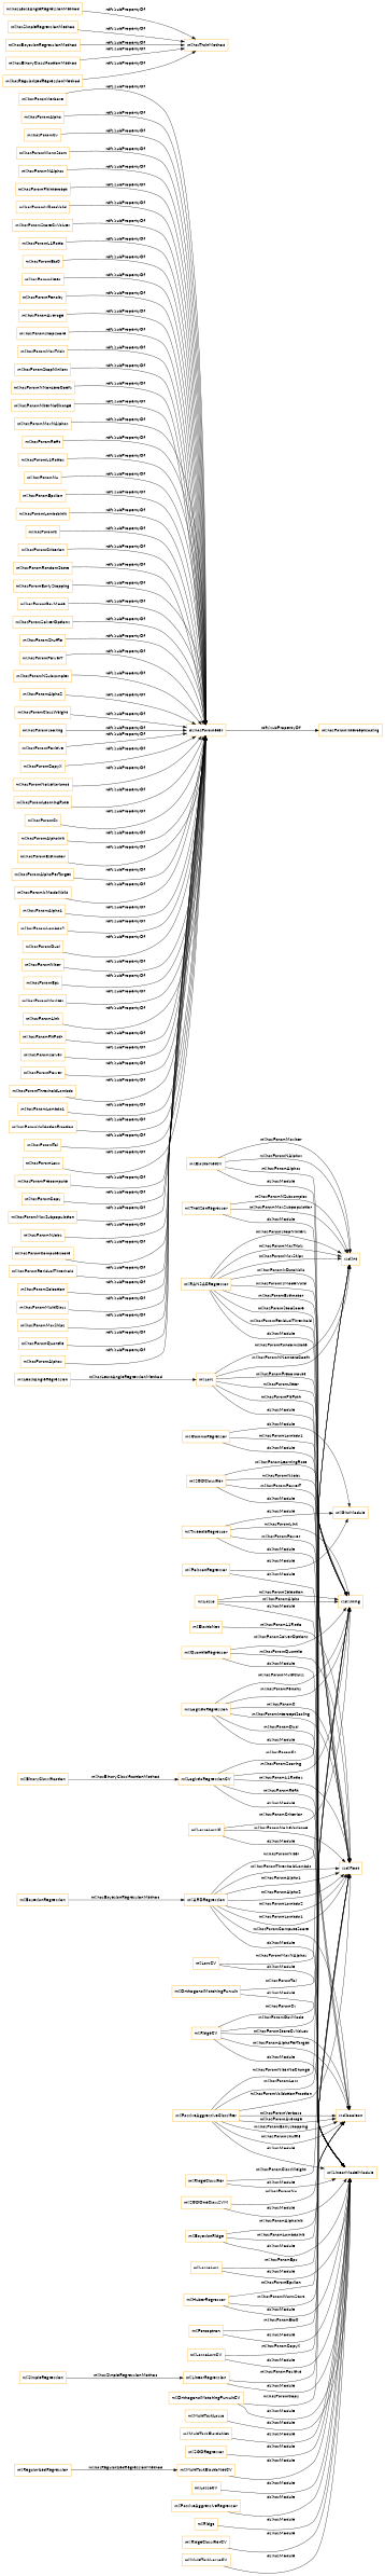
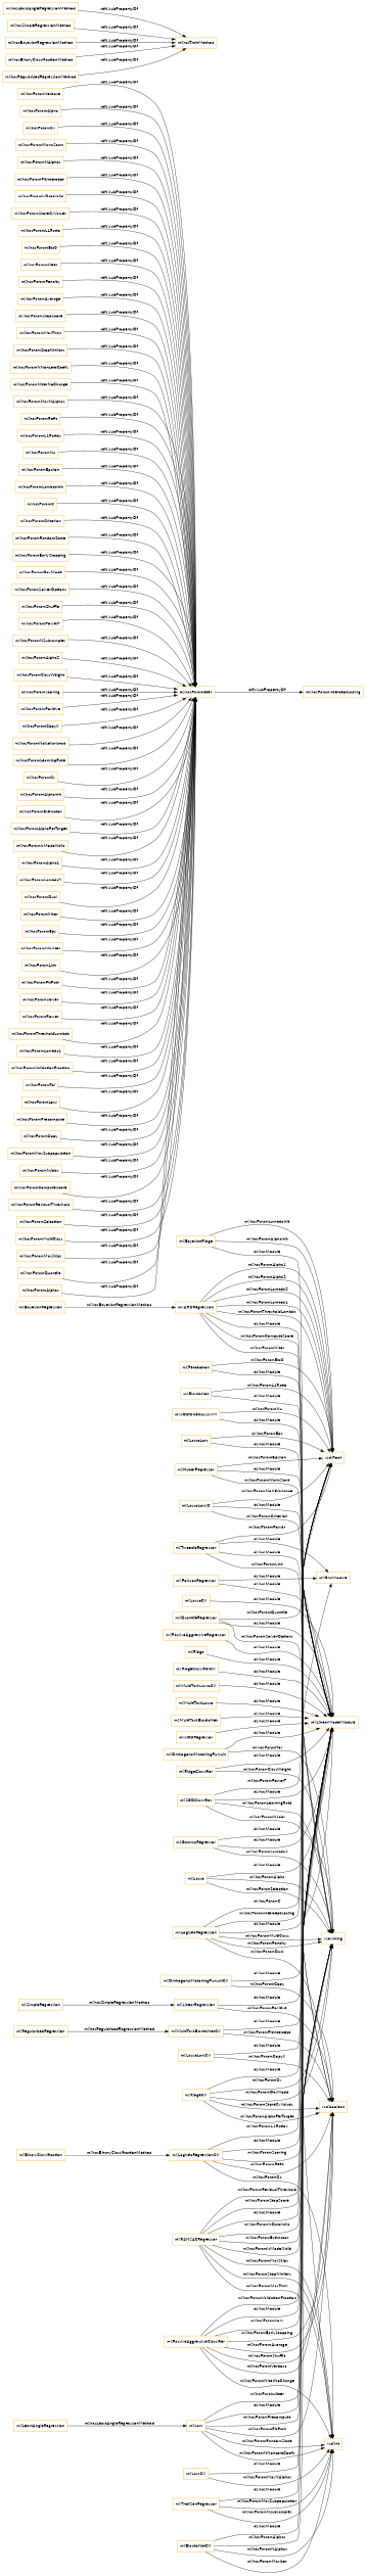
  digraph {
    fontname=Lato
    rankdir=LR
    node [color=orange fontname=Lato shape=rectangle]
    edge [fontname=Lato]
    "ml:ElasticNetCV"
    "ml:LinearModelModule"
    "xsd:string"
    "xsd:int"
    "ml:SGDOneClassSVM"
    "xsd:float"
    "ml:HuberRegressor"
    "xsd:boolean"
    "ml:LassoLarsIC"
    "ml:MultiTaskLasso"
    "ml:TweedieRegressor"
    "ml:GlmModule"
    "ml:MultiTaskElasticNet"
    "ml:RANSACRegressor"
    "ml:SGDRegressor"
    "ml:LogisticRegression"
    "ml:RegularizedRegression"
    "ml:MultiTaskElasticNetCV"
    "ml:OrthogonalMatchingPursuit"
    "ml:LeastAngleRegression"
    "ml:Lars"
    "ml:ElasticNet"
    "ml:LassoCV"
    "ml:BayesianRidge"
    "ml:LogisticRegressionCV"
    "ml:LassoLarsCV"
    "ml:BayesianRegression"
    "ml:ARDRegression"
    "ml:OrthogonalMatchingPursuitCV"
    "ml:LassoLars"
    "ml:SGDClassifier"
    "ml:RidgeClassifier"
    "ml:LarsCV"
    "ml:QuantileRegressor"
    "ml:Perceptron"
    "ml:PassiveAggressiveRegressor"
    "ml:PoissonRegressor"
    "ml:LinearRegression"
    "ml:SimpleRegression"
    "ml:BinaryClassification"
    "ml:TheilSenRegressor"
    "ml:Ridge"
    "ml:PassiveAggressiveClassifier"
    "ml:GammaRegressor"
    "ml:Lasso"
    "ml:RidgeCV"
    "ml:RidgeClassifierCV"
    "ml:MultiTaskLassoCV"
    "ml:hasParamVerbose"
    "ds:hasParameter"
    "ml:hasParamInterceptScaling"
    "ml:hasParamAlpha"
    "ml:hasParamCv"
    "ml:hasParamWarmStart"
    "ml:hasParamNAlphas"
    "ml:hasParamFitIntercept"
    "ml:hasParamIsDataValid"
    "ml:hasParamStoreCvValues"
    "ml:hasParamL1Ratio"
    "ml:hasParamEta0"
    "ml:hasParamJitter"
    "ml:hasParamPenalty"
    "ml:hasParamAverage"
    "ml:hasParamStopScore"
    "ml:hasParamMaxTrials"
    "ml:hasParamStopNInliers"
    "ml:hasParamNNonzeroCoefs"
    "ml:hasParamNIterNoChange"
    "ml:hasParamMaxNAlphas"
    "ml:hasParamRefit"
    "ml:hasParamL1Ratios"
    "ml:hasParamNu"
    "ml:hasParamEpsilon"
    "ml:hasParamLambdaInit"
    "ml:hasParamC"
    "ml:hasParamCriterion"
    "ml:hasParamRandomState"
    "ml:hasParamEarlyStopping"
    "ml:hasParamGcvMode"
    "ml:hasParamSolverOptions"
    "ml:hasParamShuffle"
    "ml:hasParamPowerT"
    "ml:hasParamNSubsamples"
    "ml:hasParamAlpha2"
    "ml:hasParamClassWeight"
    "ml:hasParamScoring"
    "ml:hasParamPositive"
    "ml:hasLeastAngleRegressionMethod"
    "ml:hasTrainMethod"
    "ml:hasParamCopyX"
    "ml:hasSimpleRegressionMethod"
    "ml:hasParamNoiseVariance"
    "ml:hasParamLearningRate"
    "ml:hasParamCs"
    "ml:hasParamAlphaInit"
    "ml:hasParamEstimator"
    "ml:hasParamAlphaPerTarget"
    "ml:hasParamIsModelValid"
    "ml:hasParamAlpha1"
    "ml:hasParamLambda2"
    "ml:hasParamDual"
    "ml:hasParamNIter"
    "ml:hasParamEps"
    "ml:hasBayesianRegressionMethod"
    "ml:hasParamMaxIter"
    "ml:hasParamLink"
    "ml:hasBinaryClassificationMethod"
    "ml:hasParamFitPath"
    "ml:hasParamSolver"
    "ml:hasParamPower"
    "ml:hasParamThresholdLambda"
    "ml:hasParamLambda1"
    "ml:hasParamValidationFraction"
    "ml:hasParamTol"
    "ml:hasParamLoss"
    "ml:hasParamPrecompute"
    "ml:hasParamCopy"
    "ml:hasParamMaxSubpopulation"
    "ml:hasRegularizedRegressionMethod"
    "ml:hasParamNJobs"
    "ml:hasParamComputeScore"
    "ml:hasParamResidualThreshold"
    "ml:hasParamSelection"
    "ml:hasParamMultiClass"
    "ml:hasParamMaxSkips"
    "ml:hasParamQuantile"
    "ml:hasParamAlphas"
    "ml:ElasticNetCV" -> "ml:LinearModelModule" [label="ds:hasModule"]
    "ml:ElasticNetCV" -> "xsd:string" [label="ml:hasParamAlphas"]
    "ml:ElasticNetCV" -> "xsd:int" [label="ml:hasParamMaxIter"]
    "ml:ElasticNetCV" -> "xsd:int" [label="ml:hasParamNAlphas"]
    "ml:SGDOneClassSVM" -> "ml:LinearModelModule" [label="ds:hasModule"]
    "ml:SGDOneClassSVM" -> "xsd:float" [label="ml:hasParamNu"]
    "ml:HuberRegressor" -> "ml:LinearModelModule" [label="ds:hasModule"]
    "ml:HuberRegressor" -> "xsd:float" [label="ml:hasParamEpsilon"]
    "ml:HuberRegressor" -> "xsd:boolean" [label="ml:hasParamWarmStart"]
    "ml:LassoLarsIC" -> "ml:LinearModelModule" [label="ds:hasModule"]
    "ml:LassoLarsIC" -> "xsd:string" [label="ml:hasParamCriterion"]
    "ml:LassoLarsIC" -> "xsd:float" [label="ml:hasParamNoiseVariance"]
    "ml:MultiTaskLasso" -> "ml:LinearModelModule" [label="ds:hasModule"]
    "ml:TweedieRegressor" -> "ml:LinearModelModule" [label="ds:hasModule"]
    "ml:TweedieRegressor" -> "xsd:string" [label="ml:hasParamLink"]
    "ml:TweedieRegressor" -> "xsd:float" [label="ml:hasParamPower"]
    "ml:TweedieRegressor" -> "ml:GlmModule" [label="ds:hasModule"]
    "ml:MultiTaskElasticNet" -> "ml:LinearModelModule" [label="ds:hasModule"]
    "ml:RANSACRegressor" -> "ml:LinearModelModule" [label="ds:hasModule"]
    "ml:RANSACRegressor" -> "xsd:string" [label="ml:hasParamIsDataValid"]
    "ml:RANSACRegressor" -> "xsd:string" [label="ml:hasParamIsModelValid"]
    "ml:RANSACRegressor" -> "xsd:string" [label="ml:hasParamEstimator"]
    "ml:RANSACRegressor" -> "xsd:int" [label="ml:hasParamMaxSkips"]
    "ml:RANSACRegressor" -> "xsd:int" [label="ml:hasParamStopNInliers"]
    "ml:RANSACRegressor" -> "xsd:int" [label="ml:hasParamMaxTrials"]
    "ml:RANSACRegressor" -> "xsd:float" [label="ml:hasParamStopScore"]
    "ml:RANSACRegressor" -> "xsd:float" [label="ml:hasParamResidualThreshold"]
    "ml:SGDRegressor" -> "ml:LinearModelModule" [label="ds:hasModule"]
    "ml:LogisticRegression" -> "ml:LinearModelModule" [label="ds:hasModule"]
    "ml:LogisticRegression" -> "xsd:string" [label="ml:hasParamMultiClass"]
    "ml:LogisticRegression" -> "xsd:string" [label="ml:hasParamPenalty"]
    "ml:LogisticRegression" -> "xsd:float" [label="ml:hasParamC"]
    "ml:LogisticRegression" -> "xsd:float" [label="ml:hasParamInterceptScaling"]
    "ml:LogisticRegression" -> "xsd:boolean" [label="ml:hasParamDual"]
    "ml:RegularizedRegression" -> "ml:MultiTaskElasticNetCV" [label="ml:hasRegularizedRegressionMethod"]
    "ml:MultiTaskElasticNetCV" -> "ml:LinearModelModule" [label="ds:hasModule"]
+   "ml:MultiTaskElasticNetCV" -> "xsd:boolean" [label="ml:hasParamFitIntercept"]
    "ml:OrthogonalMatchingPursuit" -> "ml:LinearModelModule" [label="ds:hasModule"]
    "ml:OrthogonalMatchingPursuit" -> "xsd:string" [label="ml:hasParamTol"]
    "ml:LeastAngleRegression" -> "ml:Lars" [label="ml:hasLeastAngleRegressionMethod"]
    "ml:Lars" -> "ml:LinearModelModule" [label="ds:hasModule"]
    "ml:Lars" -> "xsd:string" [label="ml:hasParamPrecompute"]
    "ml:Lars" -> "xsd:int" [label="ml:hasParamNNonzeroCoefs"]
    "ml:Lars" -> "xsd:int" [label="ml:hasParamRandomState"]
    "ml:Lars" -> "xsd:float" [label="ml:hasParamJitter"]
    "ml:Lars" -> "xsd:boolean" [label="ml:hasParamFitPath"]
+   "ml:ElasticNet" -> "ml:LinearModelModule" [label="ds:hasModule"]
    "ml:ElasticNet" -> "xsd:float" [label="ml:hasParamL1Ratio"]
    "ml:LassoCV" -> "ml:LinearModelModule" [label="ds:hasModule"]
    "ml:BayesianRidge" -> "ml:LinearModelModule" [label="ds:hasModule"]
    "ml:BayesianRidge" -> "xsd:float" [label="ml:hasParamAlphaInit"]
    "ml:BayesianRidge" -> "xsd:float" [label="ml:hasParamLambdaInit"]
    "ml:LogisticRegressionCV" -> "ml:LinearModelModule" [label="ds:hasModule"]
    "ml:LogisticRegressionCV" -> "xsd:string" [label="ml:hasParamScoring"]
    "ml:LogisticRegressionCV" -> "xsd:int" [label="ml:hasParamCs"]
    "ml:LogisticRegressionCV" -> "xsd:float" [label="ml:hasParamL1Ratios"]
    "ml:LogisticRegressionCV" -> "xsd:boolean" [label="ml:hasParamRefit"]
    "ml:LassoLarsCV" -> "ml:LinearModelModule" [label="ds:hasModule"]
    "ml:LassoLarsCV" -> "xsd:boolean" [label="ml:hasParamCopyX"]
    "ml:BayesianRegression" -> "ml:ARDRegression" [label="ml:hasBayesianRegressionMethod"]
    "ml:ARDRegression" -> "ml:LinearModelModule" [label="ds:hasModule"]
    "ml:ARDRegression" -> "xsd:int" [label="ml:hasParamNIter"]
    "ml:ARDRegression" -> "xsd:float" [label="ml:hasParamAlpha1"]
    "ml:ARDRegression" -> "xsd:float" [label="ml:hasParamAlpha2"]
    "ml:ARDRegression" -> "xsd:float" [label="ml:hasParamLambda2"]
    "ml:ARDRegression" -> "xsd:float" [label="ml:hasParamLambda1"]
    "ml:ARDRegression" -> "xsd:float" [label="ml:hasParamThresholdLambda"]
    "ml:ARDRegression" -> "xsd:boolean" [label="ml:hasParamComputeScore"]
    "ml:OrthogonalMatchingPursuitCV" -> "ml:LinearModelModule" [label="ds:hasModule"]
    "ml:OrthogonalMatchingPursuitCV" -> "xsd:boolean" [label="ml:hasParamCopy"]
    "ml:LassoLars" -> "ml:LinearModelModule" [label="ds:hasModule"]
    "ml:LassoLars" -> "xsd:float" [label="ml:hasParamEps"]
    "ml:SGDClassifier" -> "ml:LinearModelModule" [label="ds:hasModule"]
    "ml:SGDClassifier" -> "xsd:string" [label="ml:hasParamLearningRate"]
    "ml:SGDClassifier" -> "xsd:string" [label="ml:hasParamNJobs"]
    "ml:SGDClassifier" -> "xsd:float" [label="ml:hasParamPowerT"]
    "ml:RidgeClassifier" -> "ml:LinearModelModule" [label="ds:hasModule"]
    "ml:RidgeClassifier" -> "xsd:string" [label="ml:hasParamClassWeight"]
    "ml:LarsCV" -> "ml:LinearModelModule" [label="ds:hasModule"]
    "ml:LarsCV" -> "xsd:int" [label="ml:hasParamMaxNAlphas"]
    "ml:QuantileRegressor" -> "ml:LinearModelModule" [label="ds:hasModule"]
    "ml:QuantileRegressor" -> "xsd:string" [label="ml:hasParamSolverOptions"]
    "ml:QuantileRegressor" -> "xsd:float" [label="ml:hasParamQuantile"]
    "ml:Perceptron" -> "ml:LinearModelModule" [label="ds:hasModule"]
    "ml:Perceptron" -> "xsd:float" [label="ml:hasParamEta0"]
    "ml:PassiveAggressiveRegressor" -> "ml:LinearModelModule" [label="ds:hasModule"]
    "ml:PoissonRegressor" -> "ml:LinearModelModule" [label="ds:hasModule"]
    "ml:PoissonRegressor" -> "ml:GlmModule" [label="ds:hasModule"]
    "ml:LinearRegression" -> "ml:LinearModelModule" [label="ds:hasModule"]
    "ml:LinearRegression" -> "xsd:boolean" [label="ml:hasParamPositive"]
    "ml:SimpleRegression" -> "ml:LinearRegression" [label="ml:hasSimpleRegressionMethod"]
    "ml:BinaryClassification" -> "ml:LogisticRegressionCV" [label="ml:hasBinaryClassificationMethod"]
    "ml:TheilSenRegressor" -> "ml:LinearModelModule" [label="ds:hasModule"]
    "ml:TheilSenRegressor" -> "xsd:int" [label="ml:hasParamMaxSubpopulation"]
    "ml:TheilSenRegressor" -> "xsd:int" [label="ml:hasParamNSubsamples"]
    "ml:Ridge" -> "ml:LinearModelModule" [label="ds:hasModule"]
    "ml:PassiveAggressiveClassifier" -> "ml:LinearModelModule" [label="ds:hasModule"]
    "ml:PassiveAggressiveClassifier" -> "xsd:string" [label="ml:hasParamLoss"]
    "ml:PassiveAggressiveClassifier" -> "xsd:int" [label="ml:hasParamNIterNoChange"]
    "ml:PassiveAggressiveClassifier" -> "xsd:float" [label="ml:hasParamValidationFraction"]
    "ml:PassiveAggressiveClassifier" -> "xsd:boolean" [label="ml:hasParamAverage"]
    "ml:PassiveAggressiveClassifier" -> "xsd:boolean" [label="ml:hasParamEarlyStopping"]
    "ml:PassiveAggressiveClassifier" -> "xsd:boolean" [label="ml:hasParamShuffle"]
    "ml:PassiveAggressiveClassifier" -> "xsd:boolean" [label="ml:hasParamVerbose"]
    "ml:GammaRegressor" -> "ml:LinearModelModule" [label="ds:hasModule"]
    "ml:GammaRegressor" -> "xsd:string" [label="ml:hasParamLambda1"]
    "ml:GammaRegressor" -> "ml:GlmModule" [label="ds:hasModule"]
    "ml:Lasso" -> "ml:LinearModelModule" [label="ds:hasModule"]
    "ml:Lasso" -> "xsd:string" [label="ml:hasParamAlpha"]
    "ml:Lasso" -> "xsd:string" [label="ml:hasParamSelection"]
    "ml:RidgeCV" -> "ml:LinearModelModule" [label="ds:hasModule"]
    "ml:RidgeCV" -> "xsd:string" [label="ml:hasParamGcvMode"]
    "ml:RidgeCV" -> "xsd:string" [label="ml:hasParamCv"]
    "ml:RidgeCV" -> "xsd:boolean" [label="ml:hasParamAlphaPerTarget"]
    "ml:RidgeCV" -> "xsd:boolean" [label="ml:hasParamStoreCvValues"]
    "ml:RidgeClassifierCV" -> "ml:LinearModelModule" [label="ds:hasModule"]
    "ml:MultiTaskLassoCV" -> "ml:LinearModelModule" [label="ds:hasModule"]
    "ml:hasParamVerbose" -> "ds:hasParameter" [label="rdfs:subPropertyOf"]
    "ds:hasParameter" -> "ml:hasParamInterceptScaling" [label="rdfs:subPropertyOf"]
    "ml:hasParamAlpha" -> "ds:hasParameter" [label="rdfs:subPropertyOf"]
    "ml:hasParamCv" -> "ds:hasParameter" [label="rdfs:subPropertyOf"]
    "ml:hasParamWarmStart" -> "ds:hasParameter" [label="rdfs:subPropertyOf"]
    "ml:hasParamNAlphas" -> "ds:hasParameter" [label="rdfs:subPropertyOf"]
    "ml:hasParamFitIntercept" -> "ds:hasParameter" [label="rdfs:subPropertyOf"]
    "ml:hasParamIsDataValid" -> "ds:hasParameter" [label="rdfs:subPropertyOf"]
    "ml:hasParamStoreCvValues" -> "ds:hasParameter" [label="rdfs:subPropertyOf"]
    "ml:hasParamL1Ratio" -> "ds:hasParameter" [label="rdfs:subPropertyOf"]
    "ml:hasParamEta0" -> "ds:hasParameter" [label="rdfs:subPropertyOf"]
    "ml:hasParamJitter" -> "ds:hasParameter" [label="rdfs:subPropertyOf"]
    "ml:hasParamPenalty" -> "ds:hasParameter" [label="rdfs:subPropertyOf"]
    "ml:hasParamAverage" -> "ds:hasParameter" [label="rdfs:subPropertyOf"]
    "ml:hasParamStopScore" -> "ds:hasParameter" [label="rdfs:subPropertyOf"]
    "ml:hasParamMaxTrials" -> "ds:hasParameter" [label="rdfs:subPropertyOf"]
    "ml:hasParamStopNInliers" -> "ds:hasParameter" [label="rdfs:subPropertyOf"]
    "ml:hasParamNNonzeroCoefs" -> "ds:hasParameter" [label="rdfs:subPropertyOf"]
    "ml:hasParamNIterNoChange" -> "ds:hasParameter" [label="rdfs:subPropertyOf"]
    "ml:hasParamMaxNAlphas" -> "ds:hasParameter" [label="rdfs:subPropertyOf"]
    "ml:hasParamRefit" -> "ds:hasParameter" [label="rdfs:subPropertyOf"]
    "ml:hasParamL1Ratios" -> "ds:hasParameter" [label="rdfs:subPropertyOf"]
    "ml:hasParamNu" -> "ds:hasParameter" [label="rdfs:subPropertyOf"]
    "ml:hasParamEpsilon" -> "ds:hasParameter" [label="rdfs:subPropertyOf"]
    "ml:hasParamLambdaInit" -> "ds:hasParameter" [label="rdfs:subPropertyOf"]
    "ml:hasParamC" -> "ds:hasParameter" [label="rdfs:subPropertyOf"]
    "ml:hasParamCriterion" -> "ds:hasParameter" [label="rdfs:subPropertyOf"]
    "ml:hasParamRandomState" -> "ds:hasParameter" [label="rdfs:subPropertyOf"]
    "ml:hasParamEarlyStopping" -> "ds:hasParameter" [label="rdfs:subPropertyOf"]
    "ml:hasParamGcvMode" -> "ds:hasParameter" [label="rdfs:subPropertyOf"]
    "ml:hasParamSolverOptions" -> "ds:hasParameter" [label="rdfs:subPropertyOf"]
    "ml:hasParamShuffle" -> "ds:hasParameter" [label="rdfs:subPropertyOf"]
    "ml:hasParamPowerT" -> "ds:hasParameter" [label="rdfs:subPropertyOf"]
    "ml:hasParamNSubsamples" -> "ds:hasParameter" [label="rdfs:subPropertyOf"]
    "ml:hasParamAlpha2" -> "ds:hasParameter" [label="rdfs:subPropertyOf"]
    "ml:hasParamClassWeight" -> "ds:hasParameter" [label="rdfs:subPropertyOf"]
    "ml:hasParamScoring" -> "ds:hasParameter" [label="rdfs:subPropertyOf"]
    "ml:hasParamPositive" -> "ds:hasParameter" [label="rdfs:subPropertyOf"]
    "ml:hasLeastAngleRegressionMethod" -> "ml:hasTrainMethod" [label="rdfs:subPropertyOf"]
    "ml:hasParamCopyX" -> "ds:hasParameter" [label="rdfs:subPropertyOf"]
    "ml:hasSimpleRegressionMethod" -> "ml:hasTrainMethod" [label="rdfs:subPropertyOf"]
    "ml:hasParamNoiseVariance" -> "ds:hasParameter" [label="rdfs:subPropertyOf"]
    "ml:hasParamLearningRate" -> "ds:hasParameter" [label="rdfs:subPropertyOf"]
    "ml:hasParamCs" -> "ds:hasParameter" [label="rdfs:subPropertyOf"]
    "ml:hasParamAlphaInit" -> "ds:hasParameter" [label="rdfs:subPropertyOf"]
    "ml:hasParamEstimator" -> "ds:hasParameter" [label="rdfs:subPropertyOf"]
    "ml:hasParamAlphaPerTarget" -> "ds:hasParameter" [label="rdfs:subPropertyOf"]
    "ml:hasParamIsModelValid" -> "ds:hasParameter" [label="rdfs:subPropertyOf"]
    "ml:hasParamAlpha1" -> "ds:hasParameter" [label="rdfs:subPropertyOf"]
    "ml:hasParamLambda2" -> "ds:hasParameter" [label="rdfs:subPropertyOf"]
    "ml:hasParamDual" -> "ds:hasParameter" [label="rdfs:subPropertyOf"]
    "ml:hasParamNIter" -> "ds:hasParameter" [label="rdfs:subPropertyOf"]
    "ml:hasParamEps" -> "ds:hasParameter" [label="rdfs:subPropertyOf"]
    "ml:hasBayesianRegressionMethod" -> "ml:hasTrainMethod" [label="rdfs:subPropertyOf"]
    "ml:hasParamMaxIter" -> "ds:hasParameter" [label="rdfs:subPropertyOf"]
    "ml:hasParamLink" -> "ds:hasParameter" [label="rdfs:subPropertyOf"]
    "ml:hasBinaryClassificationMethod" -> "ml:hasTrainMethod" [label="rdfs:subPropertyOf"]
    "ml:hasParamFitPath" -> "ds:hasParameter" [label="rdfs:subPropertyOf"]
    "ml:hasParamSolver" -> "ds:hasParameter" [label="rdfs:subPropertyOf"]
    "ml:hasParamPower" -> "ds:hasParameter" [label="rdfs:subPropertyOf"]
    "ml:hasParamThresholdLambda" -> "ds:hasParameter" [label="rdfs:subPropertyOf"]
    "ml:hasParamLambda1" -> "ds:hasParameter" [label="rdfs:subPropertyOf"]
    "ml:hasParamValidationFraction" -> "ds:hasParameter" [label="rdfs:subPropertyOf"]
    "ml:hasParamTol" -> "ds:hasParameter" [label="rdfs:subPropertyOf"]
    "ml:hasParamLoss" -> "ds:hasParameter" [label="rdfs:subPropertyOf"]
    "ml:hasParamPrecompute" -> "ds:hasParameter" [label="rdfs:subPropertyOf"]
    "ml:hasParamCopy" -> "ds:hasParameter" [label="rdfs:subPropertyOf"]
    "ml:hasParamMaxSubpopulation" -> "ds:hasParameter" [label="rdfs:subPropertyOf"]
    "ml:hasRegularizedRegressionMethod" -> "ml:hasTrainMethod" [label="rdfs:subPropertyOf"]
    "ml:hasParamNJobs" -> "ds:hasParameter" [label="rdfs:subPropertyOf"]
    "ml:hasParamComputeScore" -> "ds:hasParameter" [label="rdfs:subPropertyOf"]
    "ml:hasParamResidualThreshold" -> "ds:hasParameter" [label="rdfs:subPropertyOf"]
    "ml:hasParamSelection" -> "ds:hasParameter" [label="rdfs:subPropertyOf"]
    "ml:hasParamMultiClass" -> "ds:hasParameter" [label="rdfs:subPropertyOf"]
    "ml:hasParamMaxSkips" -> "ds:hasParameter" [label="rdfs:subPropertyOf"]
    "ml:hasParamQuantile" -> "ds:hasParameter" [label="rdfs:subPropertyOf"]
    "ml:hasParamAlphas" -> "ds:hasParameter" [label="rdfs:subPropertyOf"]
  }
